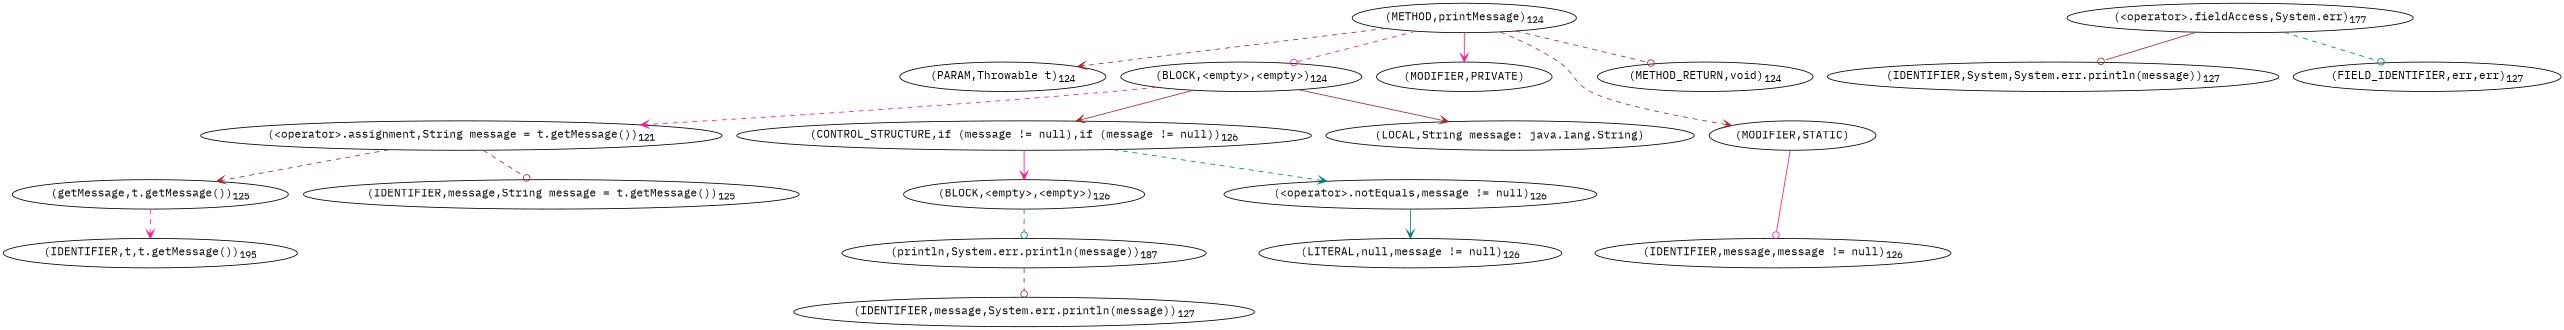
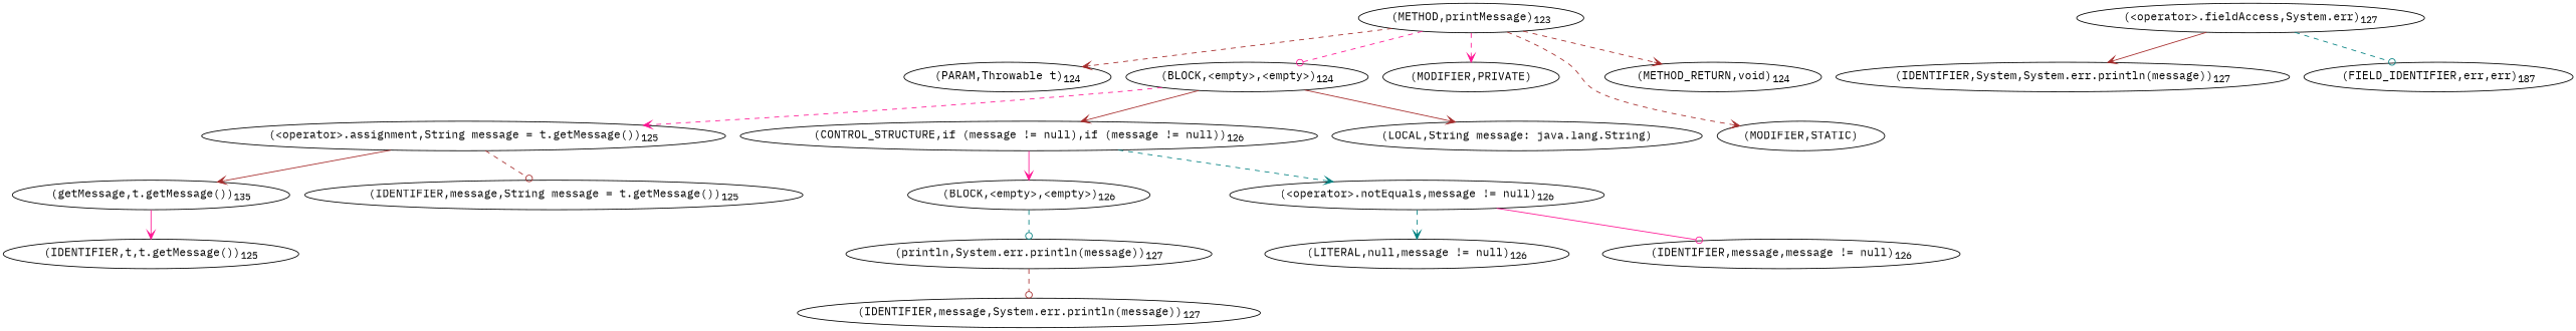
  digraph {
    fontname="IBM Plex Mono"
    node [fontname="IBM Plex Mono"]
    edge [arrowhead=vee color=brown fontname="IBM Plex Mono" style=dashed]
-   n1 [label=<(METHOD,printMessage)<SUB>124</SUB>>]
+   n1 [label=<(METHOD,printMessage)<SUB>123</SUB>>]
    n2 [label=<(PARAM,Throwable t)<SUB>124</SUB>>]
    n3 [label=<(BLOCK,&lt;empty&gt;,&lt;empty&gt;)<SUB>124</SUB>>]
    n4 [label=<(MODIFIER,PRIVATE)>]
    n5 [label=<(MODIFIER,STATIC)>]
    n6 [label=<(METHOD_RETURN,void)<SUB>124</SUB>>]
    n7 [label=<(LOCAL,String message: java.lang.String)>]
-   n8 [label=<(&lt;operator&gt;.assignment,String message = t.getMessage())<SUB>121</SUB>>]
+   n8 [label=<(&lt;operator&gt;.assignment,String message = t.getMessage())<SUB>125</SUB>>]
    n9 [label=<(CONTROL_STRUCTURE,if (message != null),if (message != null))<SUB>126</SUB>>]
    n10 [label=<(IDENTIFIER,message,String message = t.getMessage())<SUB>125</SUB>>]
-   n11 [label=<(getMessage,t.getMessage())<SUB>125</SUB>>]
+   n11 [label=<(getMessage,t.getMessage())<SUB>135</SUB>>]
    n12 [label=<(&lt;operator&gt;.notEquals,message != null)<SUB>126</SUB>>]
    n13 [label=<(BLOCK,&lt;empty&gt;,&lt;empty&gt;)<SUB>126</SUB>>]
-   n14 [label=<(IDENTIFIER,t,t.getMessage())<SUB>195</SUB>>]
+   n14 [label=<(IDENTIFIER,t,t.getMessage())<SUB>125</SUB>>]
    n15 [label=<(IDENTIFIER,message,message != null)<SUB>126</SUB>>]
    n16 [label=<(LITERAL,null,message != null)<SUB>126</SUB>>]
-   n17 [label=<(println,System.err.println(message))<SUB>187</SUB>>]
+   n17 [label=<(println,System.err.println(message))<SUB>127</SUB>>]
    n18 [label=<(IDENTIFIER,message,System.err.println(message))<SUB>127</SUB>>]
-   n19 [label=<(&lt;operator&gt;.fieldAccess,System.err)<SUB>177</SUB>>]
+   n19 [label=<(&lt;operator&gt;.fieldAccess,System.err)<SUB>127</SUB>>]
    n20 [label=<(IDENTIFIER,System,System.err.println(message))<SUB>127</SUB>>]
-   n21 [label=<(FIELD_IDENTIFIER,err,err)<SUB>127</SUB>>]
+   n21 [label=<(FIELD_IDENTIFIER,err,err)<SUB>187</SUB>>]
    n1 -> n2
    n1 -> n3 [arrowhead=odot color=deeppink]
-   n1 -> n4 [color=deeppink style=solid]
+   n1 -> n4 [color=deeppink]
    n1 -> n5
-   n1 -> n6 [arrowhead=odot]
+   n1 -> n6
    n3 -> n7 [style=solid]
    n3 -> n8 [color=deeppink]
    n3 -> n9 [style=solid]
    n8 -> n10 [arrowhead=odot]
-   n8 -> n11
+   n8 -> n11 [style=solid]
    n9 -> n12 [color=teal]
    n9 -> n13 [color=deeppink style=solid]
-   n11 -> n14 [color=deeppink]
-   n5 -> n15 [arrowhead=odot color=deeppink style=solid]
-   n12 -> n16 [color=teal style=solid]
+   n11 -> n14 [color=deeppink style=solid]
+   n12 -> n15 [arrowhead=odot color=deeppink style=solid]
+   n12 -> n16 [color=teal]
    n13 -> n17 [arrowhead=odot color=teal]
    n17 -> n18 [arrowhead=odot]
-   n19 -> n20 [arrowhead=odot style=solid]
+   n19 -> n20 [style=solid]
    n19 -> n21 [arrowhead=odot color=teal]
  }
